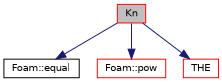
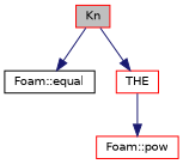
  digraph {
    rankdir=TB
    node [color=red fontname=Helvetica fontsize=10 shape=record]
    edge [color=midnightblue fontname=Helvetica fontsize=10 labelfontname=Helvetica labelfontsize=10 style=solid]
    n1 [fillcolor=grey75 fontcolor=black height=0.2 label=Kn style=filled width=0.4]
    n2 [color=black height=0.2 label="Foam::equal" width=0.4]
    n3 [height=0.2 label="Foam::pow" width=0.4]
    n4 [height=0.2 label=THE width=0.4]
    n1 -> n2
-   n1 -> n3
+   n4 -> n3
    n1 -> n4
  }
